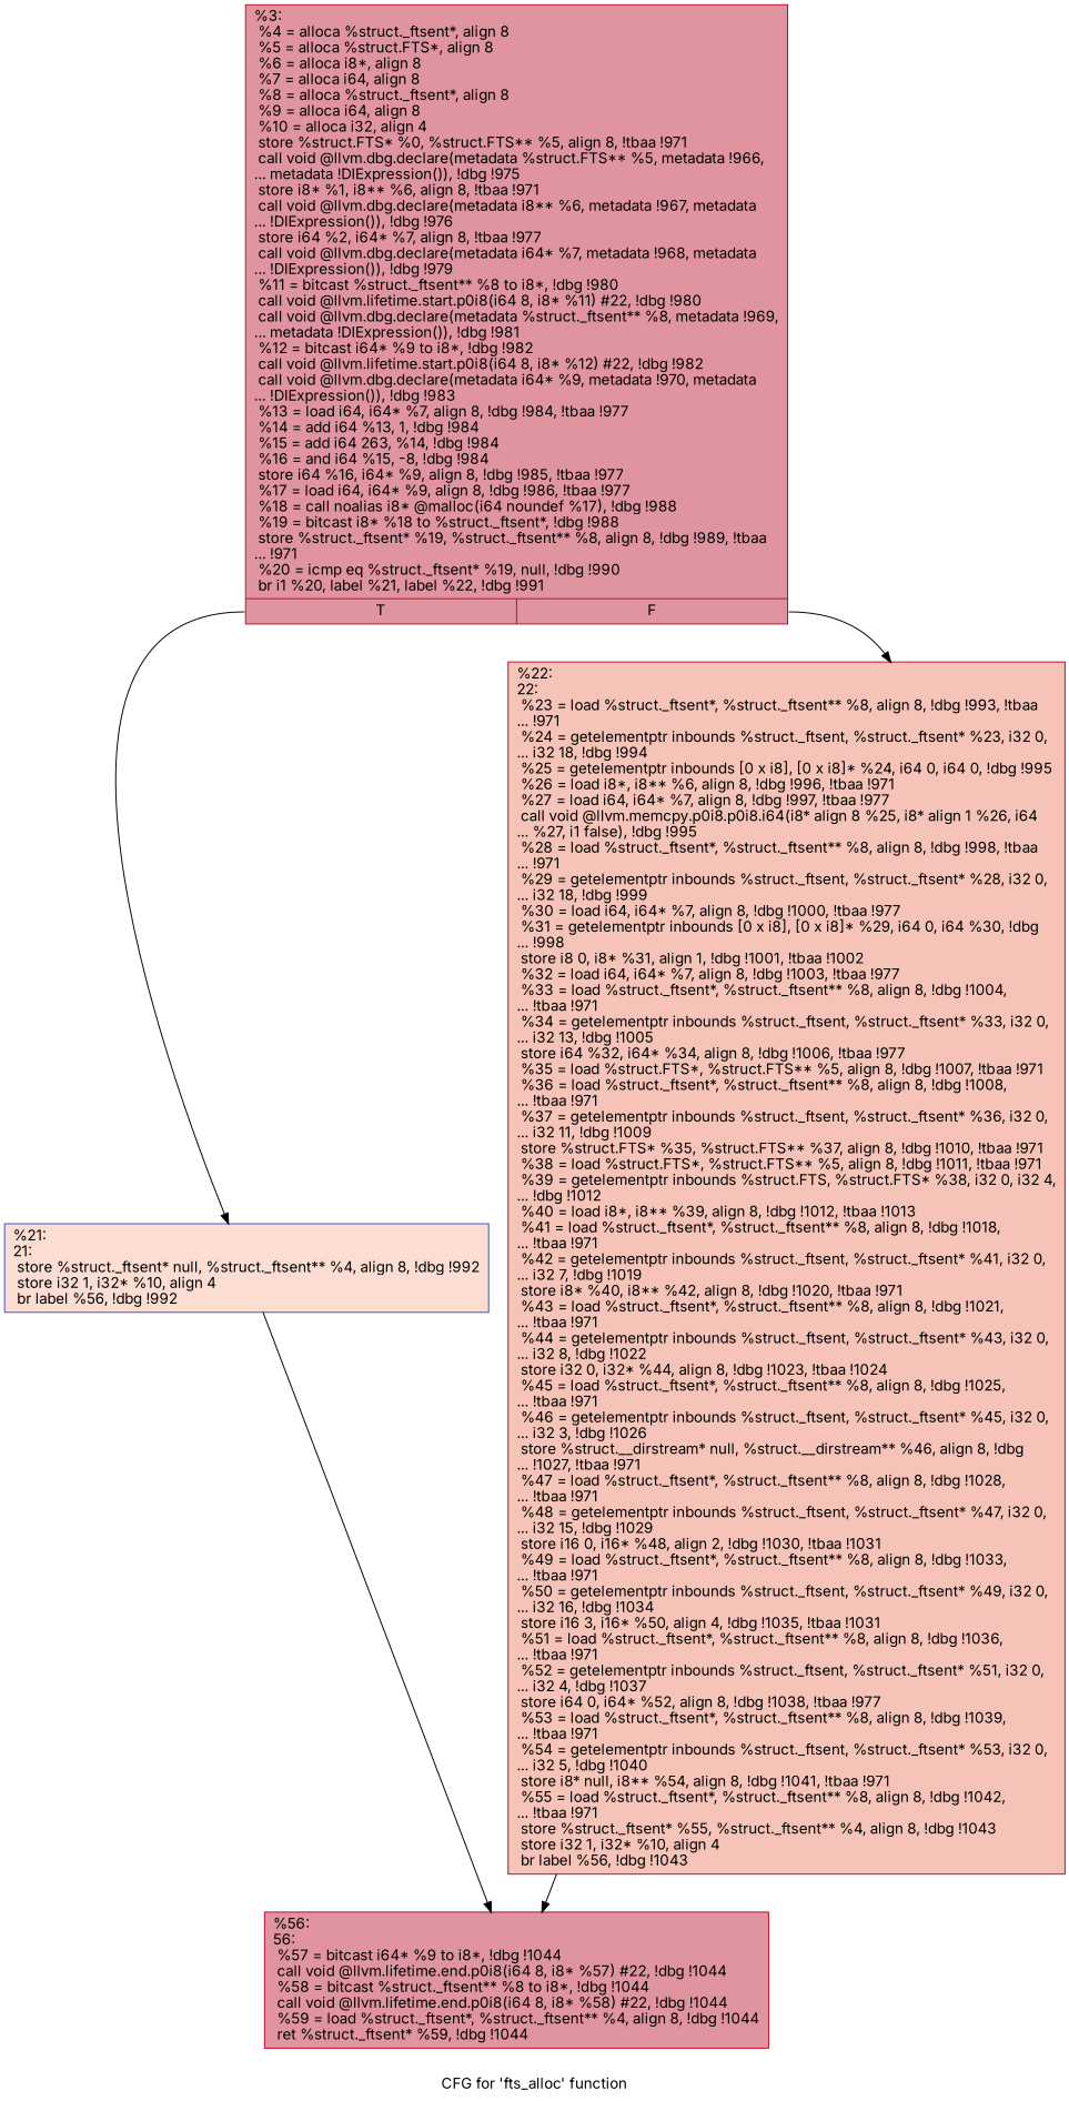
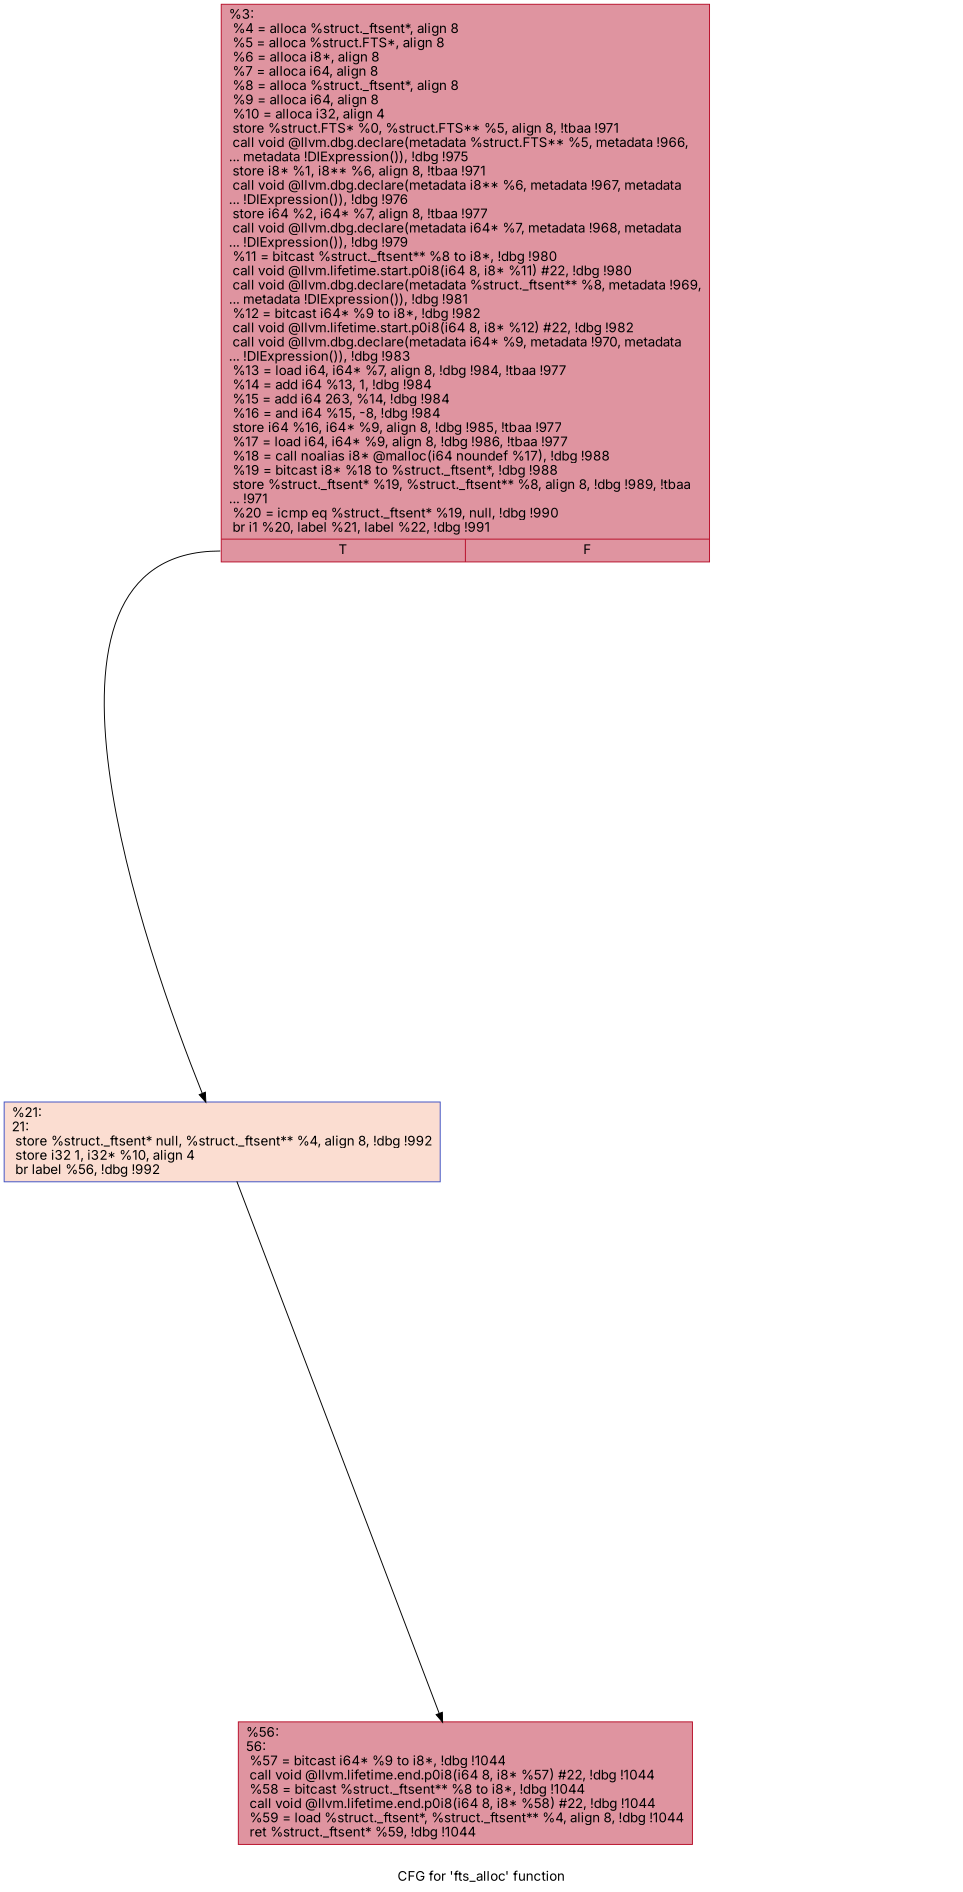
  digraph {
    label="CFG for 'fts_alloc' function"
    fontname=Inter
    node [color="#b70d28ff" fillcolor="#b70d2870" shape=record style=filled fontname=Inter]
    edge [fontname=Inter]
    n1 [label="{%3:\l  %4 = alloca %struct._ftsent*, align 8\l  %5 = alloca %struct.FTS*, align 8\l  %6 = alloca i8*, align 8\l  %7 = alloca i64, align 8\l  %8 = alloca %struct._ftsent*, align 8\l  %9 = alloca i64, align 8\l  %10 = alloca i32, align 4\l  store %struct.FTS* %0, %struct.FTS** %5, align 8, !tbaa !971\l  call void @llvm.dbg.declare(metadata %struct.FTS** %5, metadata !966,\l... metadata !DIExpression()), !dbg !975\l  store i8* %1, i8** %6, align 8, !tbaa !971\l  call void @llvm.dbg.declare(metadata i8** %6, metadata !967, metadata\l... !DIExpression()), !dbg !976\l  store i64 %2, i64* %7, align 8, !tbaa !977\l  call void @llvm.dbg.declare(metadata i64* %7, metadata !968, metadata\l... !DIExpression()), !dbg !979\l  %11 = bitcast %struct._ftsent** %8 to i8*, !dbg !980\l  call void @llvm.lifetime.start.p0i8(i64 8, i8* %11) #22, !dbg !980\l  call void @llvm.dbg.declare(metadata %struct._ftsent** %8, metadata !969,\l... metadata !DIExpression()), !dbg !981\l  %12 = bitcast i64* %9 to i8*, !dbg !982\l  call void @llvm.lifetime.start.p0i8(i64 8, i8* %12) #22, !dbg !982\l  call void @llvm.dbg.declare(metadata i64* %9, metadata !970, metadata\l... !DIExpression()), !dbg !983\l  %13 = load i64, i64* %7, align 8, !dbg !984, !tbaa !977\l  %14 = add i64 %13, 1, !dbg !984\l  %15 = add i64 263, %14, !dbg !984\l  %16 = and i64 %15, -8, !dbg !984\l  store i64 %16, i64* %9, align 8, !dbg !985, !tbaa !977\l  %17 = load i64, i64* %9, align 8, !dbg !986, !tbaa !977\l  %18 = call noalias i8* @malloc(i64 noundef %17), !dbg !988\l  %19 = bitcast i8* %18 to %struct._ftsent*, !dbg !988\l  store %struct._ftsent* %19, %struct._ftsent** %8, align 8, !dbg !989, !tbaa\l... !971\l  %20 = icmp eq %struct._ftsent* %19, null, !dbg !990\l  br i1 %20, label %21, label %22, !dbg !991\l|{<s0>T|<s1>F}}"]
    n2 [color="#3d50c3ff" fillcolor="#f7b39670" label="{%21:\l21:                                               \l  store %struct._ftsent* null, %struct._ftsent** %4, align 8, !dbg !992\l  store i32 1, i32* %10, align 4\l  br label %56, !dbg !992\l}"]
-   n3 [fillcolor="#e8765c70" label="{%22:\l22:                                               \l  %23 = load %struct._ftsent*, %struct._ftsent** %8, align 8, !dbg !993, !tbaa\l... !971\l  %24 = getelementptr inbounds %struct._ftsent, %struct._ftsent* %23, i32 0,\l... i32 18, !dbg !994\l  %25 = getelementptr inbounds [0 x i8], [0 x i8]* %24, i64 0, i64 0, !dbg !995\l  %26 = load i8*, i8** %6, align 8, !dbg !996, !tbaa !971\l  %27 = load i64, i64* %7, align 8, !dbg !997, !tbaa !977\l  call void @llvm.memcpy.p0i8.p0i8.i64(i8* align 8 %25, i8* align 1 %26, i64\l... %27, i1 false), !dbg !995\l  %28 = load %struct._ftsent*, %struct._ftsent** %8, align 8, !dbg !998, !tbaa\l... !971\l  %29 = getelementptr inbounds %struct._ftsent, %struct._ftsent* %28, i32 0,\l... i32 18, !dbg !999\l  %30 = load i64, i64* %7, align 8, !dbg !1000, !tbaa !977\l  %31 = getelementptr inbounds [0 x i8], [0 x i8]* %29, i64 0, i64 %30, !dbg\l... !998\l  store i8 0, i8* %31, align 1, !dbg !1001, !tbaa !1002\l  %32 = load i64, i64* %7, align 8, !dbg !1003, !tbaa !977\l  %33 = load %struct._ftsent*, %struct._ftsent** %8, align 8, !dbg !1004,\l... !tbaa !971\l  %34 = getelementptr inbounds %struct._ftsent, %struct._ftsent* %33, i32 0,\l... i32 13, !dbg !1005\l  store i64 %32, i64* %34, align 8, !dbg !1006, !tbaa !977\l  %35 = load %struct.FTS*, %struct.FTS** %5, align 8, !dbg !1007, !tbaa !971\l  %36 = load %struct._ftsent*, %struct._ftsent** %8, align 8, !dbg !1008,\l... !tbaa !971\l  %37 = getelementptr inbounds %struct._ftsent, %struct._ftsent* %36, i32 0,\l... i32 11, !dbg !1009\l  store %struct.FTS* %35, %struct.FTS** %37, align 8, !dbg !1010, !tbaa !971\l  %38 = load %struct.FTS*, %struct.FTS** %5, align 8, !dbg !1011, !tbaa !971\l  %39 = getelementptr inbounds %struct.FTS, %struct.FTS* %38, i32 0, i32 4,\l... !dbg !1012\l  %40 = load i8*, i8** %39, align 8, !dbg !1012, !tbaa !1013\l  %41 = load %struct._ftsent*, %struct._ftsent** %8, align 8, !dbg !1018,\l... !tbaa !971\l  %42 = getelementptr inbounds %struct._ftsent, %struct._ftsent* %41, i32 0,\l... i32 7, !dbg !1019\l  store i8* %40, i8** %42, align 8, !dbg !1020, !tbaa !971\l  %43 = load %struct._ftsent*, %struct._ftsent** %8, align 8, !dbg !1021,\l... !tbaa !971\l  %44 = getelementptr inbounds %struct._ftsent, %struct._ftsent* %43, i32 0,\l... i32 8, !dbg !1022\l  store i32 0, i32* %44, align 8, !dbg !1023, !tbaa !1024\l  %45 = load %struct._ftsent*, %struct._ftsent** %8, align 8, !dbg !1025,\l... !tbaa !971\l  %46 = getelementptr inbounds %struct._ftsent, %struct._ftsent* %45, i32 0,\l... i32 3, !dbg !1026\l  store %struct.__dirstream* null, %struct.__dirstream** %46, align 8, !dbg\l... !1027, !tbaa !971\l  %47 = load %struct._ftsent*, %struct._ftsent** %8, align 8, !dbg !1028,\l... !tbaa !971\l  %48 = getelementptr inbounds %struct._ftsent, %struct._ftsent* %47, i32 0,\l... i32 15, !dbg !1029\l  store i16 0, i16* %48, align 2, !dbg !1030, !tbaa !1031\l  %49 = load %struct._ftsent*, %struct._ftsent** %8, align 8, !dbg !1033,\l... !tbaa !971\l  %50 = getelementptr inbounds %struct._ftsent, %struct._ftsent* %49, i32 0,\l... i32 16, !dbg !1034\l  store i16 3, i16* %50, align 4, !dbg !1035, !tbaa !1031\l  %51 = load %struct._ftsent*, %struct._ftsent** %8, align 8, !dbg !1036,\l... !tbaa !971\l  %52 = getelementptr inbounds %struct._ftsent, %struct._ftsent* %51, i32 0,\l... i32 4, !dbg !1037\l  store i64 0, i64* %52, align 8, !dbg !1038, !tbaa !977\l  %53 = load %struct._ftsent*, %struct._ftsent** %8, align 8, !dbg !1039,\l... !tbaa !971\l  %54 = getelementptr inbounds %struct._ftsent, %struct._ftsent* %53, i32 0,\l... i32 5, !dbg !1040\l  store i8* null, i8** %54, align 8, !dbg !1041, !tbaa !971\l  %55 = load %struct._ftsent*, %struct._ftsent** %8, align 8, !dbg !1042,\l... !tbaa !971\l  store %struct._ftsent* %55, %struct._ftsent** %4, align 8, !dbg !1043\l  store i32 1, i32* %10, align 4\l  br label %56, !dbg !1043\l}"]
    n4 [label="{%56:\l56:                                               \l  %57 = bitcast i64* %9 to i8*, !dbg !1044\l  call void @llvm.lifetime.end.p0i8(i64 8, i8* %57) #22, !dbg !1044\l  %58 = bitcast %struct._ftsent** %8 to i8*, !dbg !1044\l  call void @llvm.lifetime.end.p0i8(i64 8, i8* %58) #22, !dbg !1044\l  %59 = load %struct._ftsent*, %struct._ftsent** %4, align 8, !dbg !1044\l  ret %struct._ftsent* %59, !dbg !1044\l}"]
    n1 -> n2 [tailport=s0]
-   n1 -> n3 [tailport=s1]
    n2 -> n4
-   n3 -> n4
  }
